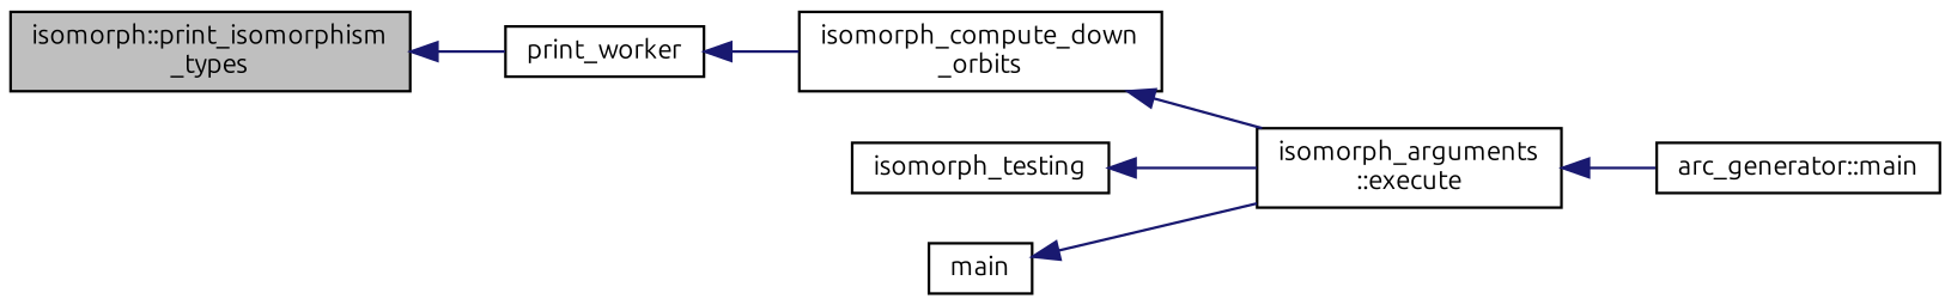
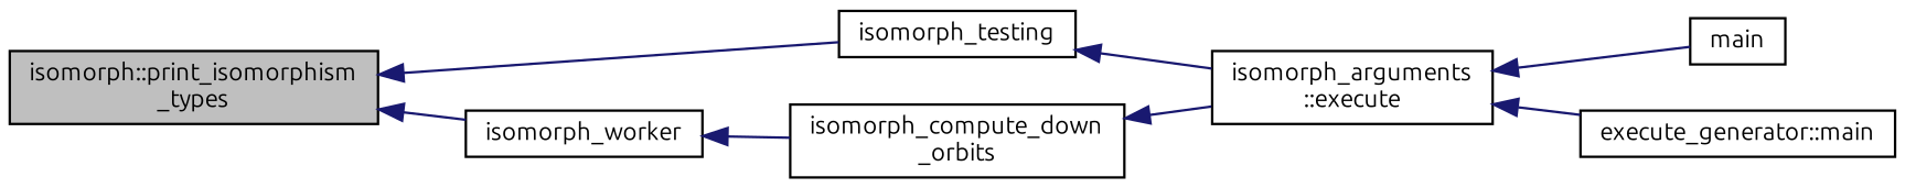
  digraph {
    fontname=Ubuntu
    rankdir=LR
    node [color=black fillcolor=white fontname=Ubuntu fontsize=10 shape=record style=filled]
    edge [color=midnightblue dir=back fontname=Ubuntu fontsize=10 labelfontname=Helvetica labelfontsize=10 style=solid]
    n1 [fillcolor=grey75 fontcolor=black height=0.2 label="isomorph::print_isomorphism\l_types" width=0.4]
    n2 [height=0.2 label=isomorph_testing width=0.4]
-   n3 [height=0.2 label=print_worker width=0.4]
+   n3 [height=0.2 label=isomorph_worker width=0.4]
    n4 [height=0.2 label="isomorph_arguments\l::execute" width=0.4]
    n5 [height=0.2 label="isomorph_compute_down\l_orbits" width=0.4]
    n6 [height=0.2 label=main width=0.4]
-   n7 [height=0.2 label="arc_generator::main" width=0.4]
+   n7 [height=0.2 label="execute_generator::main" width=0.4]
+   n1 -> n2
    n1 -> n3
    n2 -> n4
    n3 -> n5
-   n6 -> n4
+   n4 -> n6
    n4 -> n7
    n5 -> n4
  }
